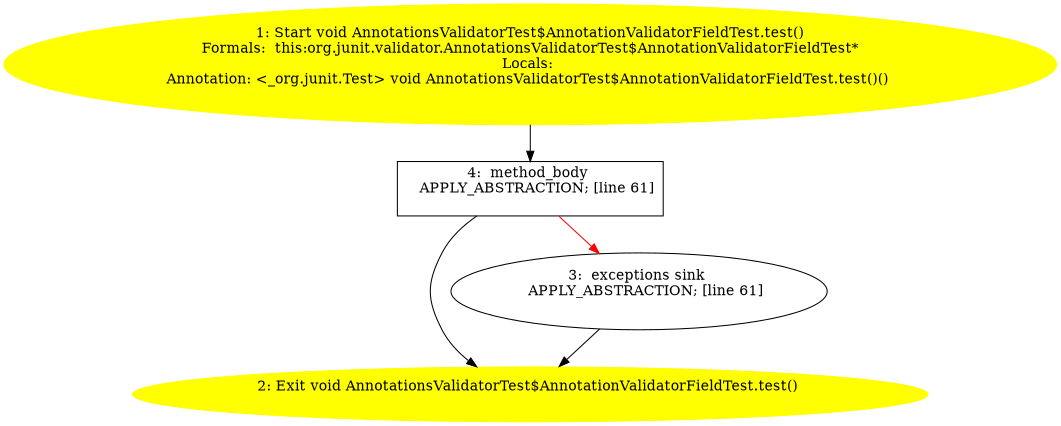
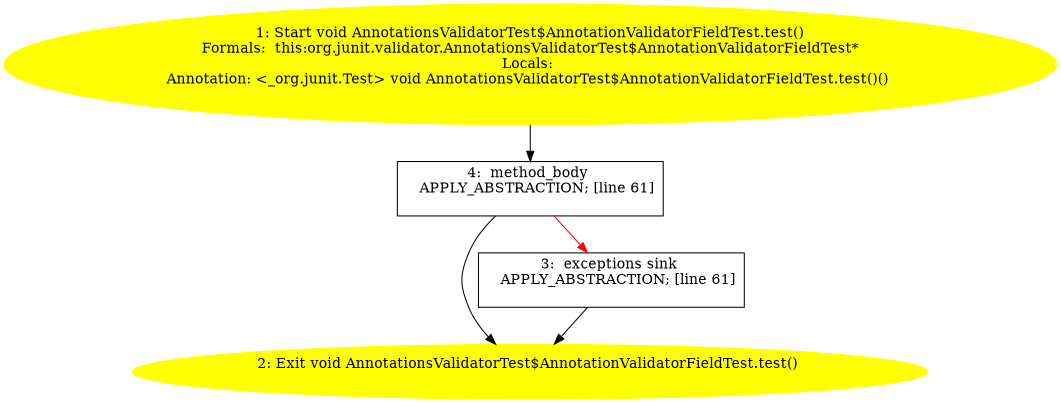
  digraph {
    n1 [color=yellow label="1: Start void AnnotationsValidatorTest$AnnotationValidatorFieldTest.test()\nFormals:  this:org.junit.validator.AnnotationsValidatorTest$AnnotationValidatorFieldTest*\nLocals: \nAnnotation: <_org.junit.Test> void AnnotationsValidatorTest$AnnotationValidatorFieldTest.test()() \n  " style=filled]
    n2 [label="4:  method_body \n   APPLY_ABSTRACTION; [line 61]\n " shape=box]
    n3 [color=yellow label="2: Exit void AnnotationsValidatorTest$AnnotationValidatorFieldTest.test() \n  " style=filled]
-   n4 [label="3:  exceptions sink \n   APPLY_ABSTRACTION; [line 61]\n " shape=ellipse]
+   n4 [label="3:  exceptions sink \n   APPLY_ABSTRACTION; [line 61]\n " shape=box]
    n1 -> n2
    n2 -> n3
    n2 -> n4 [color=red]
    n4 -> n3
  }
